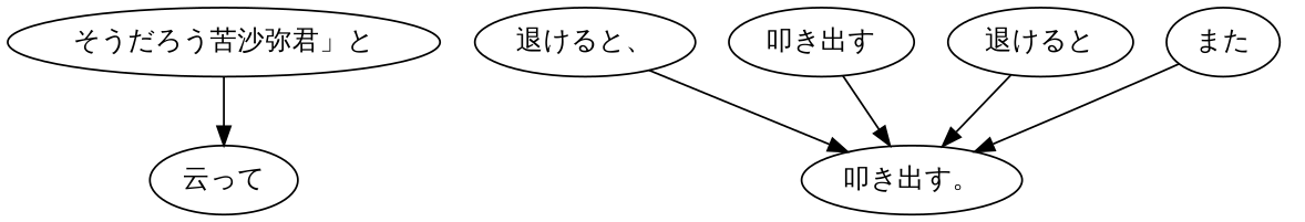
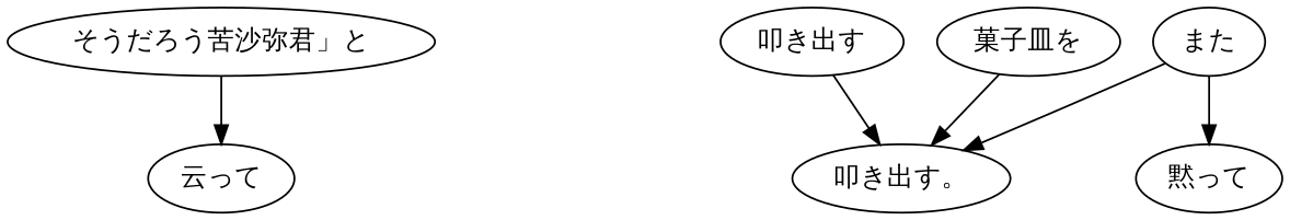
  digraph {
    n1 [label="そうだろう苦沙弥君」と"]
    n2 [label="云って"]
-   n3 [label="退けると、"]
    n4 [label="叩き出す。"]
    n5 [label="叩き出す"]
    n6 [label="また"]
-   n8 [label="退けると"]
+   n7 [label="黙って"]
+   n8 [label="菓子皿を"]
    n1 -> n2
-   n3 -> n4
    n5 -> n4
    n6 -> n4
+   n6 -> n7
    n8 -> n4
  }
